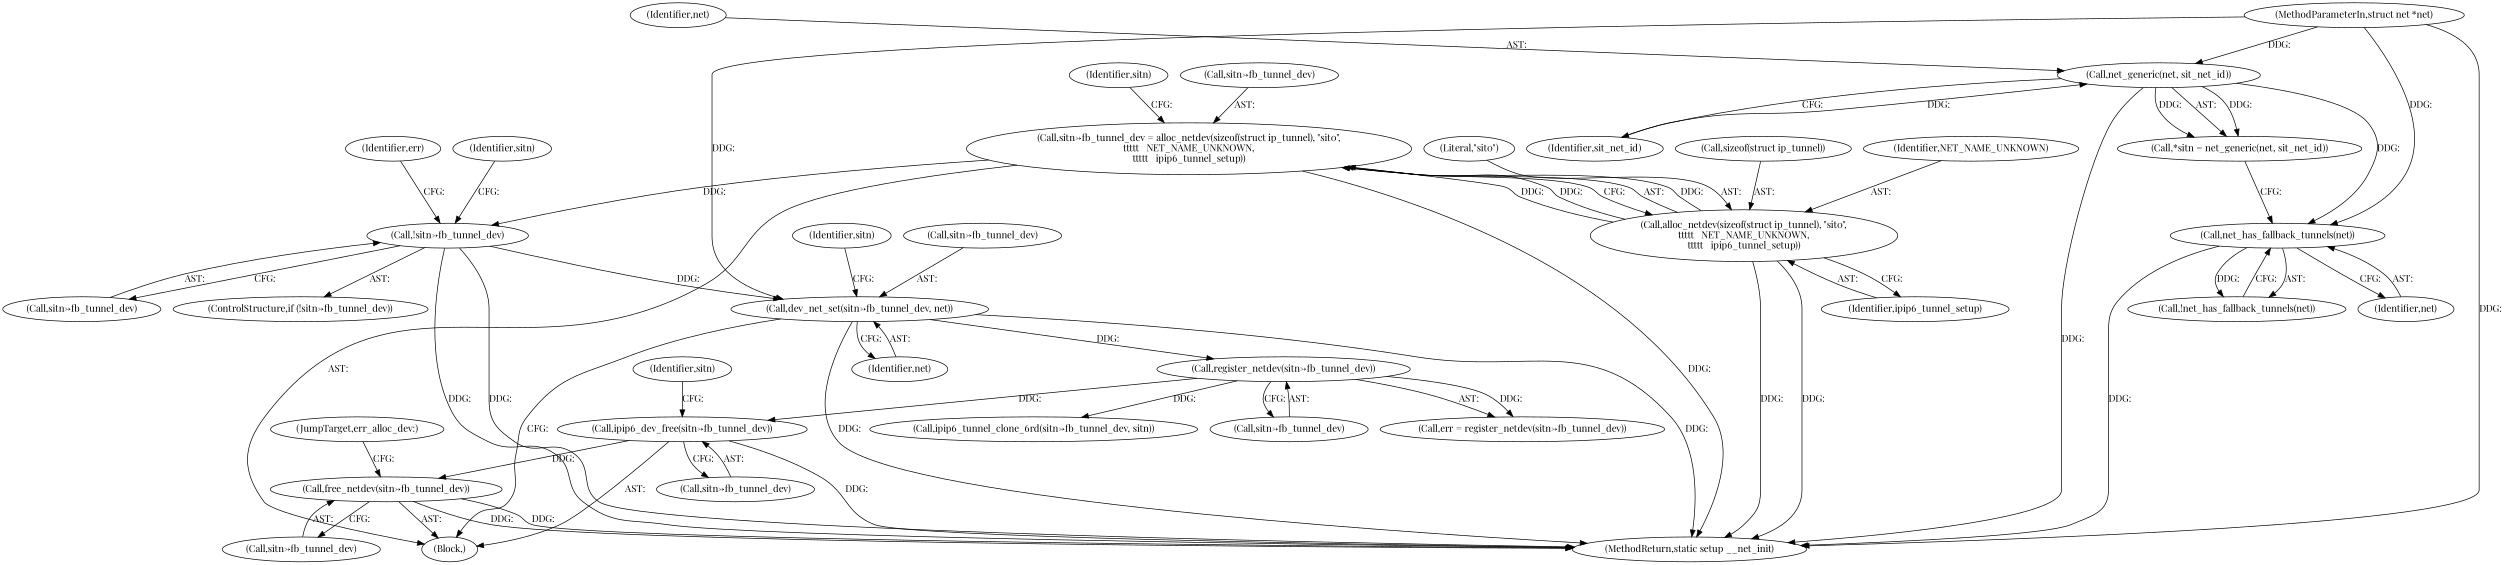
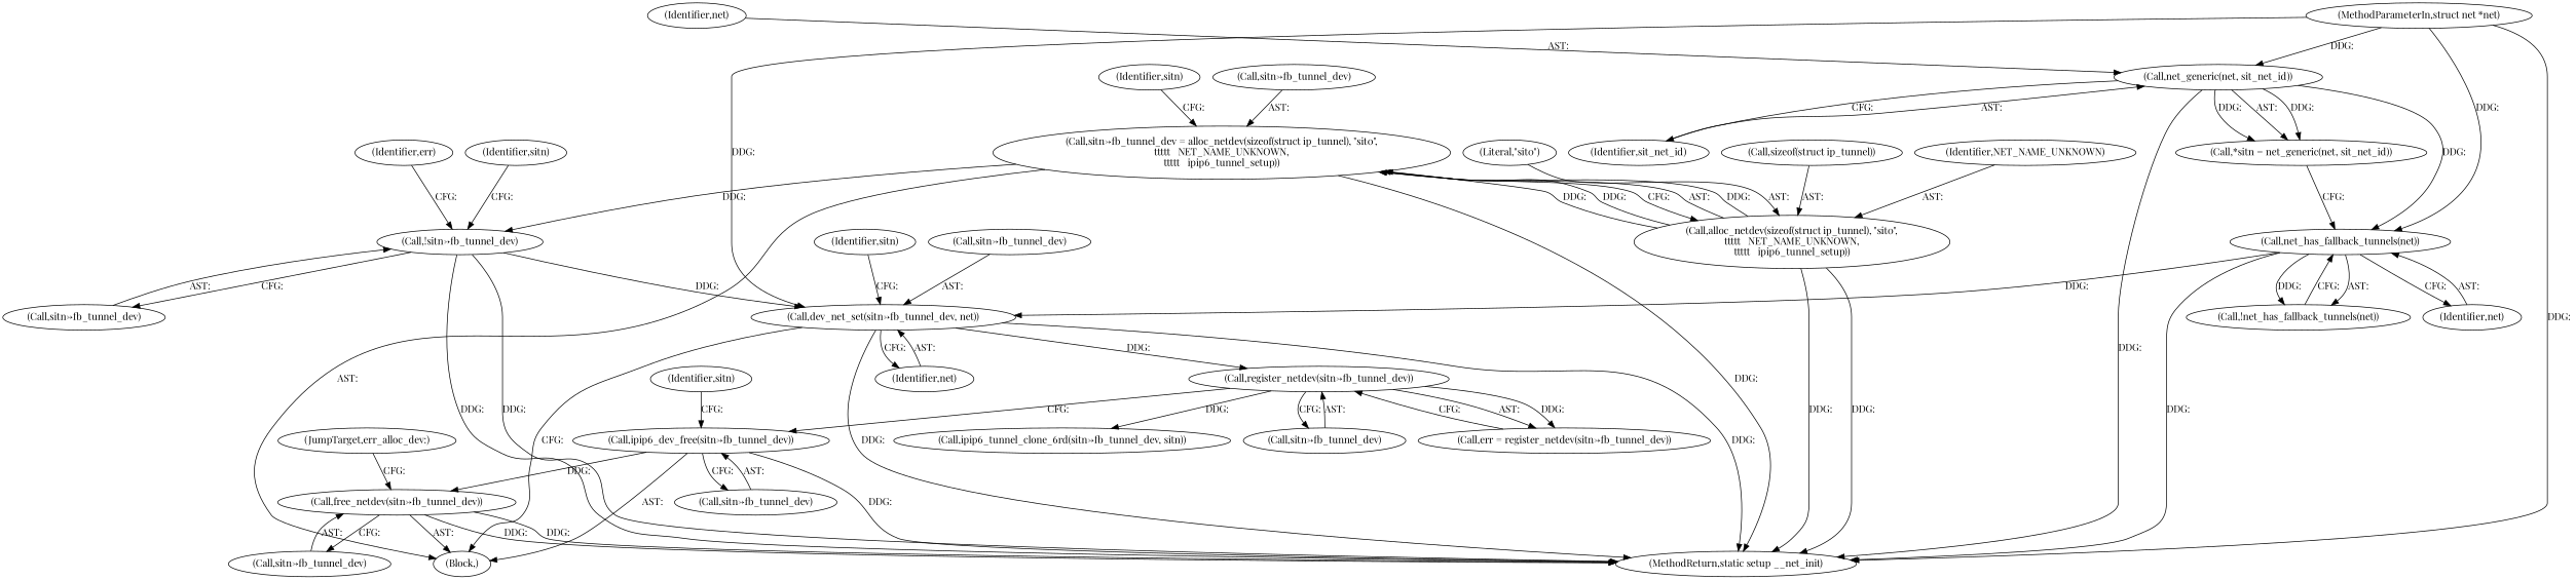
  digraph {
    fontname="Playfair Display"
    node [fontname="Playfair Display"]
    edge [fontname="Playfair Display"]
    n1 [label="(Call,free_netdev(sitn->fb_tunnel_dev))"]
    n2 [label="(Call,sitn->fb_tunnel_dev)"]
    n3 [label="(MethodReturn,static setup __net_init)"]
    n4 [label="(Block,)"]
    n5 [label="(Call,ipip6_dev_free(sitn->fb_tunnel_dev))"]
    n6 [label="(Call,sitn->fb_tunnel_dev)"]
    n7 [label="(Call,register_netdev(sitn->fb_tunnel_dev))"]
    n8 [label="(Call,ipip6_tunnel_clone_6rd(sitn->fb_tunnel_dev, sitn))"]
    n9 [label="(Call,err = register_netdev(sitn->fb_tunnel_dev))"]
    n10 [label="(Call,sitn->fb_tunnel_dev)"]
    n11 [label="(Call,dev_net_set(sitn->fb_tunnel_dev, net))"]
    n12 [label="(Identifier,net)"]
    n13 [label="(Call,!sitn->fb_tunnel_dev)"]
    n14 [label="(Call,sitn->fb_tunnel_dev)"]
-   n15 [label="(ControlStructure,if (!sitn->fb_tunnel_dev))"]
    n16 [label="(Call,sitn->fb_tunnel_dev = alloc_netdev(sizeof(struct ip_tunnel), \"sit0\",\n\t\t\t\t\t   NET_NAME_UNKNOWN,\n\t\t\t\t\t   ipip6_tunnel_setup))"]
    n17 [label="(Call,alloc_netdev(sizeof(struct ip_tunnel), \"sit0\",\n\t\t\t\t\t   NET_NAME_UNKNOWN,\n\t\t\t\t\t   ipip6_tunnel_setup))"]
-   n18 [label="(Identifier,ipip6_tunnel_setup)"]
    n19 [label="(Call,net_has_fallback_tunnels(net))"]
    n20 [label="(Call,!net_has_fallback_tunnels(net))"]
    n21 [label="(Identifier,net)"]
    n22 [label="(Call,net_generic(net, sit_net_id))"]
    n23 [label="(Call,*sitn = net_generic(net, sit_net_id))"]
    n24 [label="(Identifier,sit_net_id)"]
    n25 [label="(MethodParameterIn,struct net *net)"]
    n26 [label="(Identifier,sitn)"]
    n27 [label="(Call,sitn->fb_tunnel_dev)"]
    n28 [label="(Literal,\"sit0\")"]
    n29 [label="(Identifier,net)"]
    n30 [label="(Call,sizeof(struct ip_tunnel))"]
    n31 [label="(Identifier,NET_NAME_UNKNOWN)"]
    n32 [label="(Identifier,sitn)"]
    n33 [label="(JumpTarget,err_alloc_dev:)"]
    n34 [label="(Call,sitn->fb_tunnel_dev)"]
    n35 [label="(Identifier,err)"]
    n36 [label="(Identifier,sitn)"]
    n37 [label="(Identifier,sitn)"]
    n1 -> n2 [label="CFG: "]
    n1 -> n3 [label="DDG: "]
    n1 -> n3 [label="DDG: "]
    n1 -> n4 [label="AST: "]
    n2 -> n1 [label="AST: "]
    n5 -> n1 [label="DDG: "]
    n5 -> n3 [label="DDG: "]
    n5 -> n4 [label="AST: "]
    n5 -> n6 [label="CFG: "]
    n6 -> n5 [label="AST: "]
-   n7 -> n5 [label="DDG: "]
+   n7 -> n5 [label="CFG: "]
    n7 -> n8 [label="DDG: "]
    n7 -> n9 [label="AST: "]
    n7 -> n9 [label="DDG: "]
    n7 -> n10 [label="CFG: "]
+   n9 -> n7 [label="CFG: "]
    n10 -> n7 [label="AST: "]
    n11 -> n3 [label="DDG: "]
    n11 -> n3 [label="DDG: "]
    n11 -> n4 [label="CFG: "]
    n11 -> n7 [label="DDG: "]
    n11 -> n12 [label="CFG: "]
    n12 -> n11 [label="AST: "]
    n13 -> n3 [label="DDG: "]
    n13 -> n3 [label="DDG: "]
    n13 -> n11 [label="DDG: "]
    n13 -> n14 [label="CFG: "]
-   n13 -> n15 [label="AST: "]
    n14 -> n13 [label="AST: "]
    n16 -> n3 [label="DDG: "]
    n16 -> n4 [label="AST: "]
    n16 -> n13 [label="DDG: "]
    n16 -> n17 [label="CFG: "]
    n17 -> n3 [label="DDG: "]
    n17 -> n3 [label="DDG: "]
    n17 -> n16 [label="AST: "]
    n17 -> n16 [label="DDG: "]
    n17 -> n16 [label="DDG: "]
    n17 -> n16 [label="DDG: "]
-   n17 -> n18 [label="CFG: "]
-   n18 -> n17 [label="AST: "]
    n19 -> n3 [label="DDG: "]
+   n19 -> n11 [label="DDG: "]
    n19 -> n20 [label="AST: "]
    n19 -> n20 [label="DDG: "]
    n19 -> n21 [label="CFG: "]
    n20 -> n19 [label="CFG: "]
    n21 -> n19 [label="AST: "]
    n22 -> n3 [label="DDG: "]
    n22 -> n19 [label="DDG: "]
    n22 -> n23 [label="AST: "]
    n22 -> n23 [label="DDG: "]
    n22 -> n23 [label="DDG: "]
    n22 -> n24 [label="CFG: "]
    n23 -> n19 [label="CFG: "]
-   n24 -> n22 [label="DDG: "]
+   n24 -> n22 [label="AST: "]
    n25 -> n3 [label="DDG: "]
    n25 -> n11 [label="DDG: "]
    n25 -> n19 [label="DDG: "]
    n25 -> n22 [label="DDG: "]
    n26 -> n16 [label="CFG: "]
    n27 -> n16 [label="AST: "]
    n28 -> n17 [label="AST: "]
    n29 -> n22 [label="AST: "]
    n30 -> n17 [label="AST: "]
    n31 -> n17 [label="AST: "]
    n32 -> n13 [label="CFG: "]
    n33 -> n1 [label="CFG: "]
    n34 -> n11 [label="AST: "]
    n35 -> n13 [label="CFG: "]
    n36 -> n5 [label="CFG: "]
    n37 -> n11 [label="CFG: "]
  }
